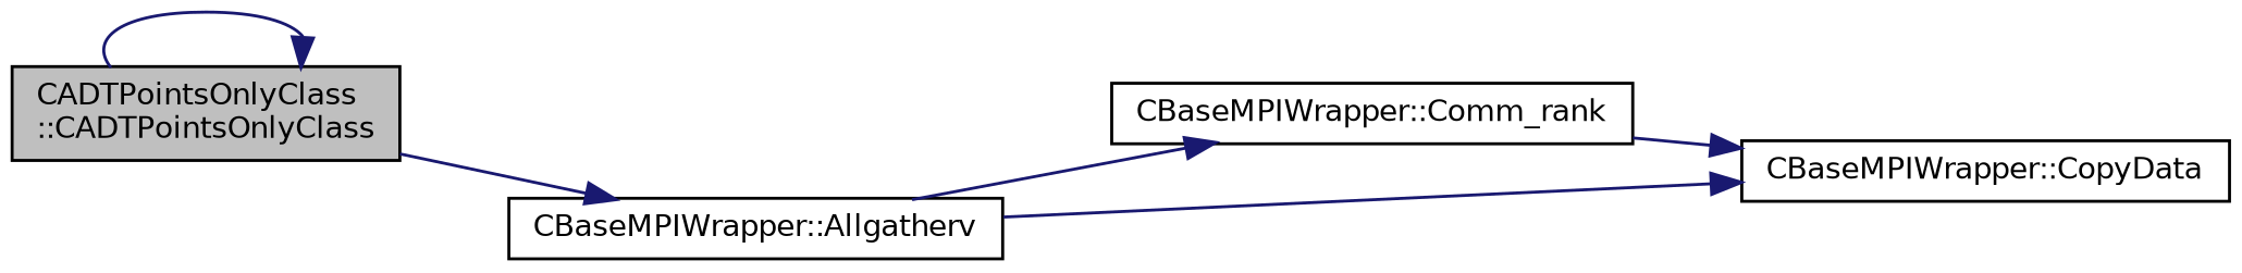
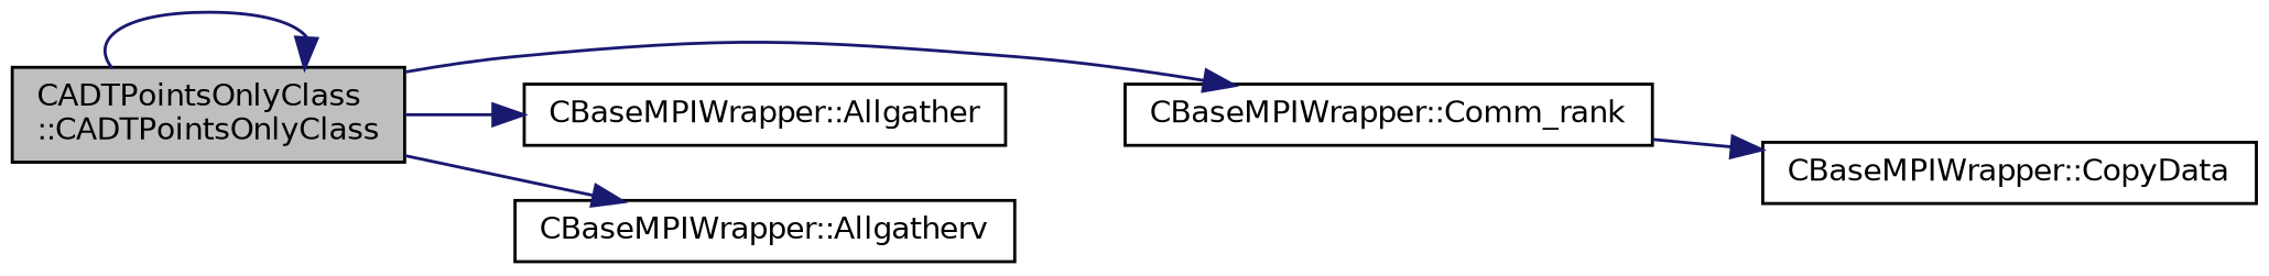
  digraph {
    rankdir=LR
    node [color=black fillcolor=white fontname=Helvetica fontsize=10 shape=record style=filled]
    edge [color=midnightblue fontname=Helvetica fontsize=10 labelfontname=Helvetica labelfontsize=10 style=solid]
    n1 [fillcolor=grey75 fontcolor=black height=0.2 label="CADTPointsOnlyClass\l::CADTPointsOnlyClass" width=0.4]
    n2 [height=0.2 label="CBaseMPIWrapper::Comm_rank" width=0.4]
+   n3 [height=0.2 label="CBaseMPIWrapper::Allgather" width=0.4]
    n4 [height=0.2 label="CBaseMPIWrapper::Allgatherv" width=0.4]
    n5 [height=0.2 label="CBaseMPIWrapper::CopyData" width=0.4]
    n1 -> n1
-   n4 -> n2
+   n1 -> n2
+   n1 -> n3
    n1 -> n4
    n2 -> n5
-   n4 -> n5
  }
